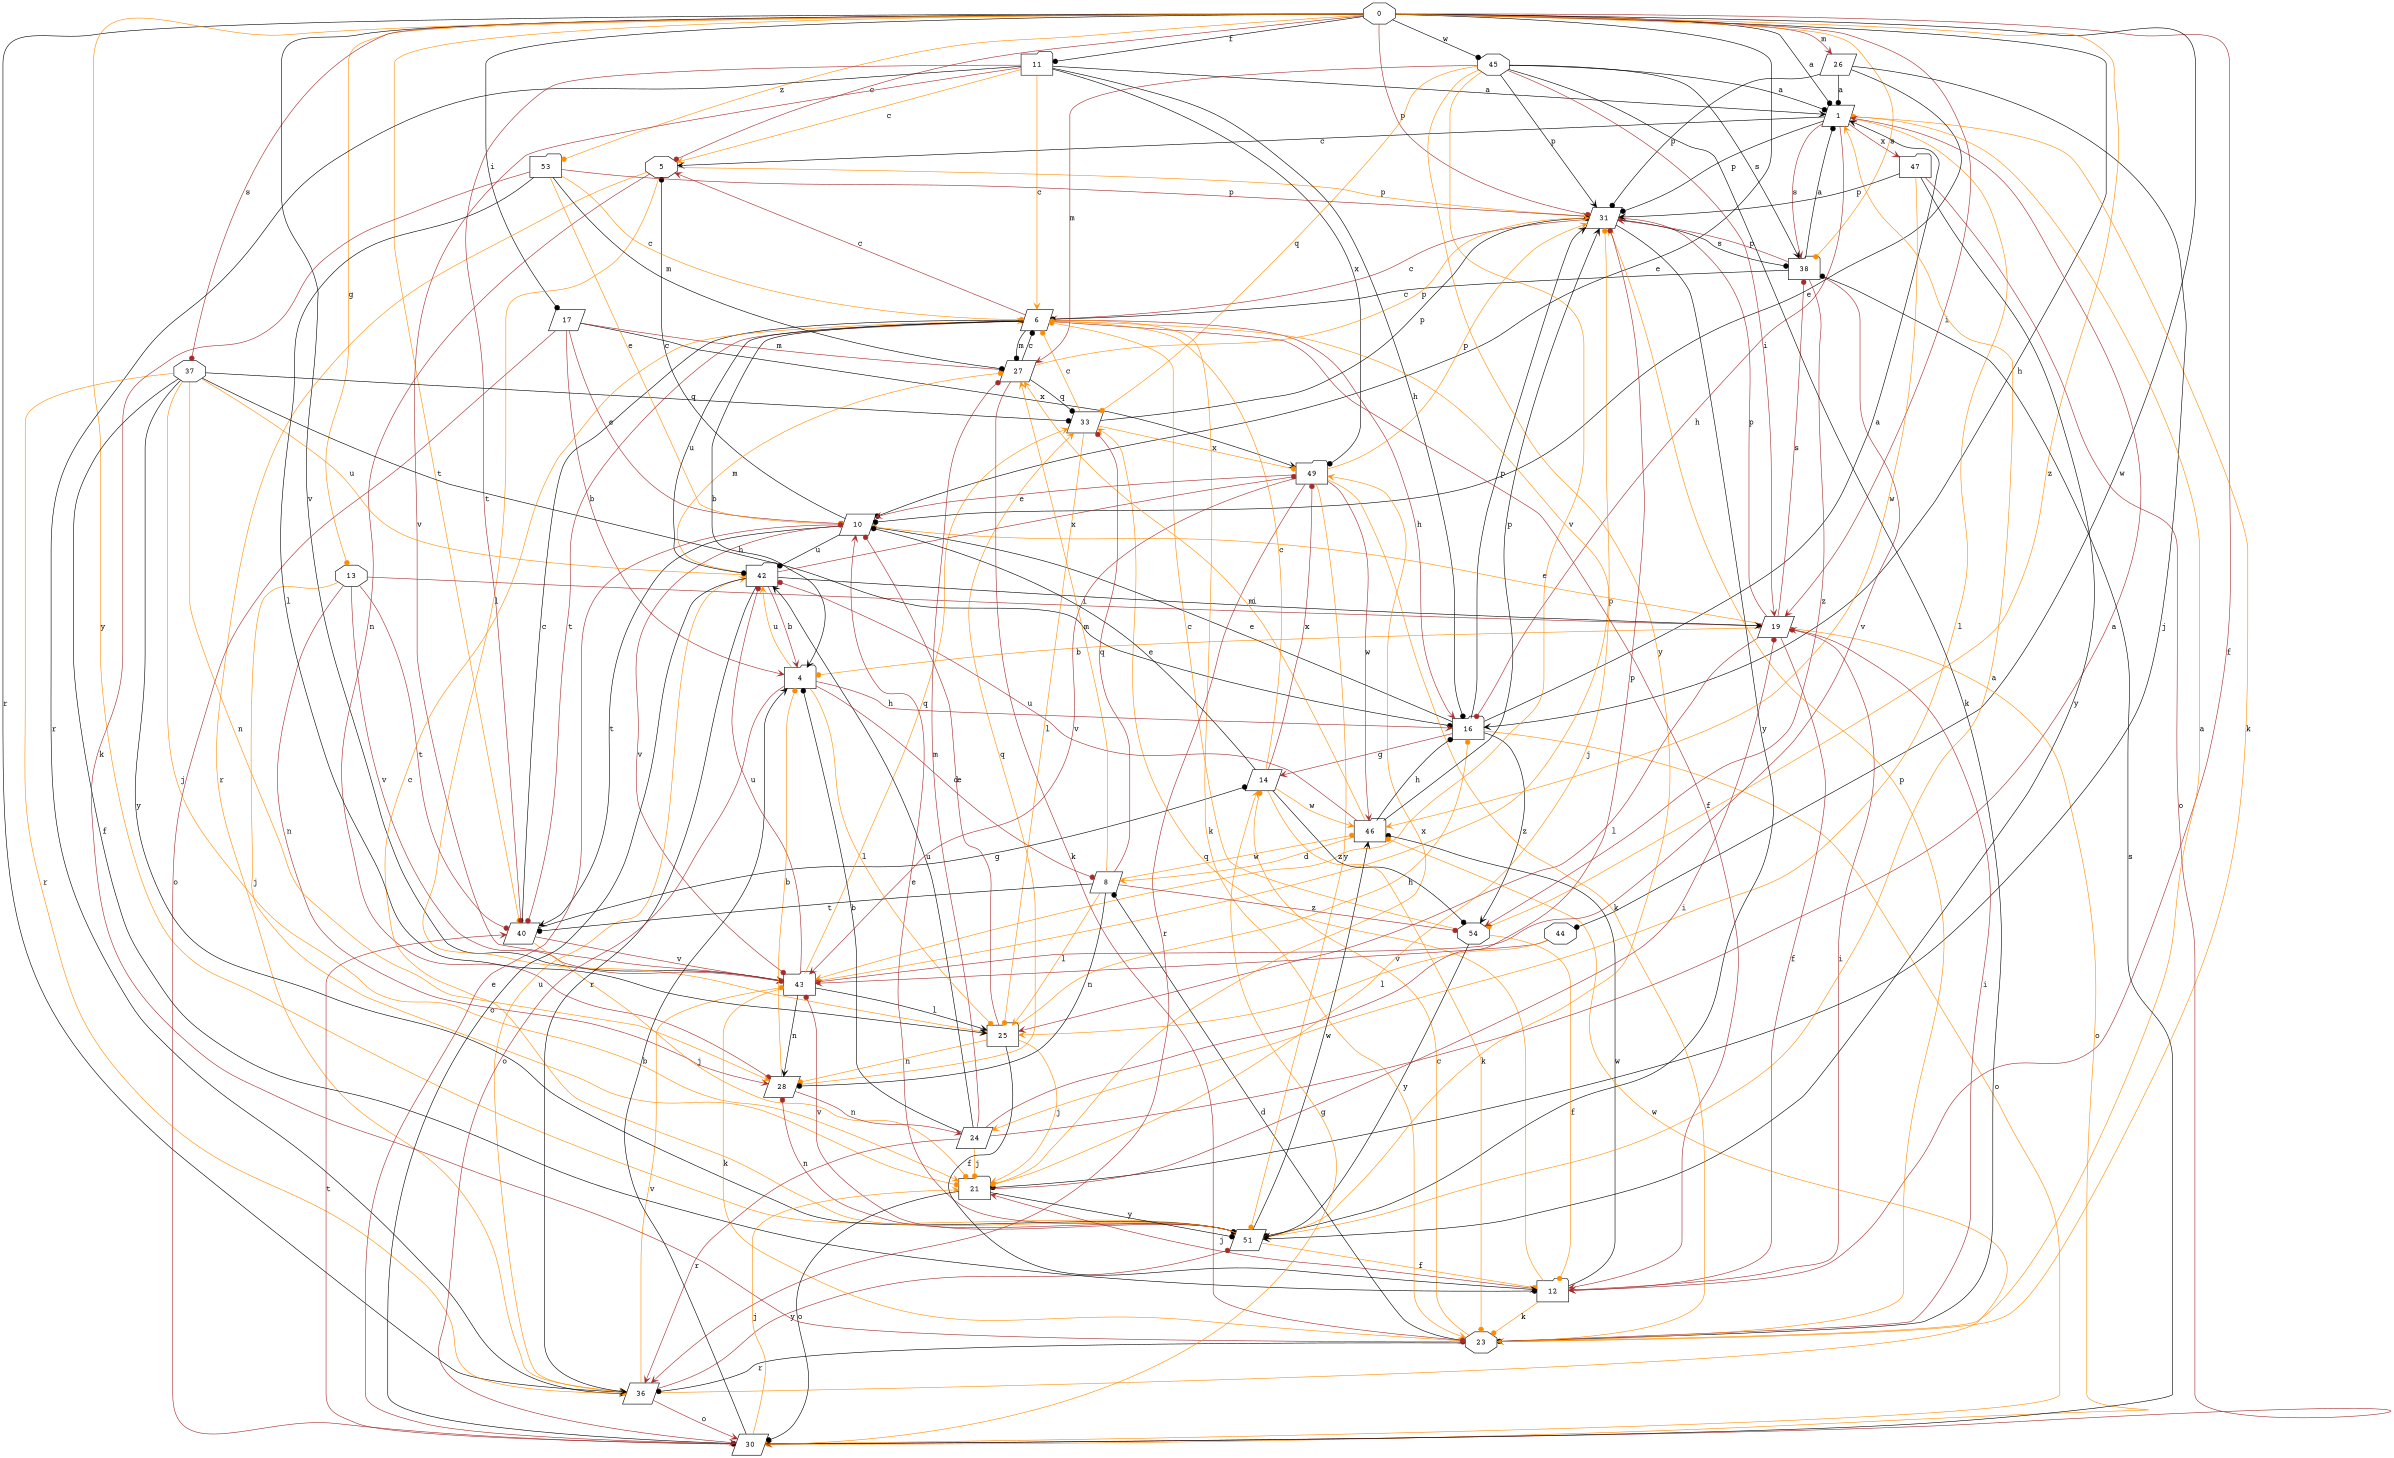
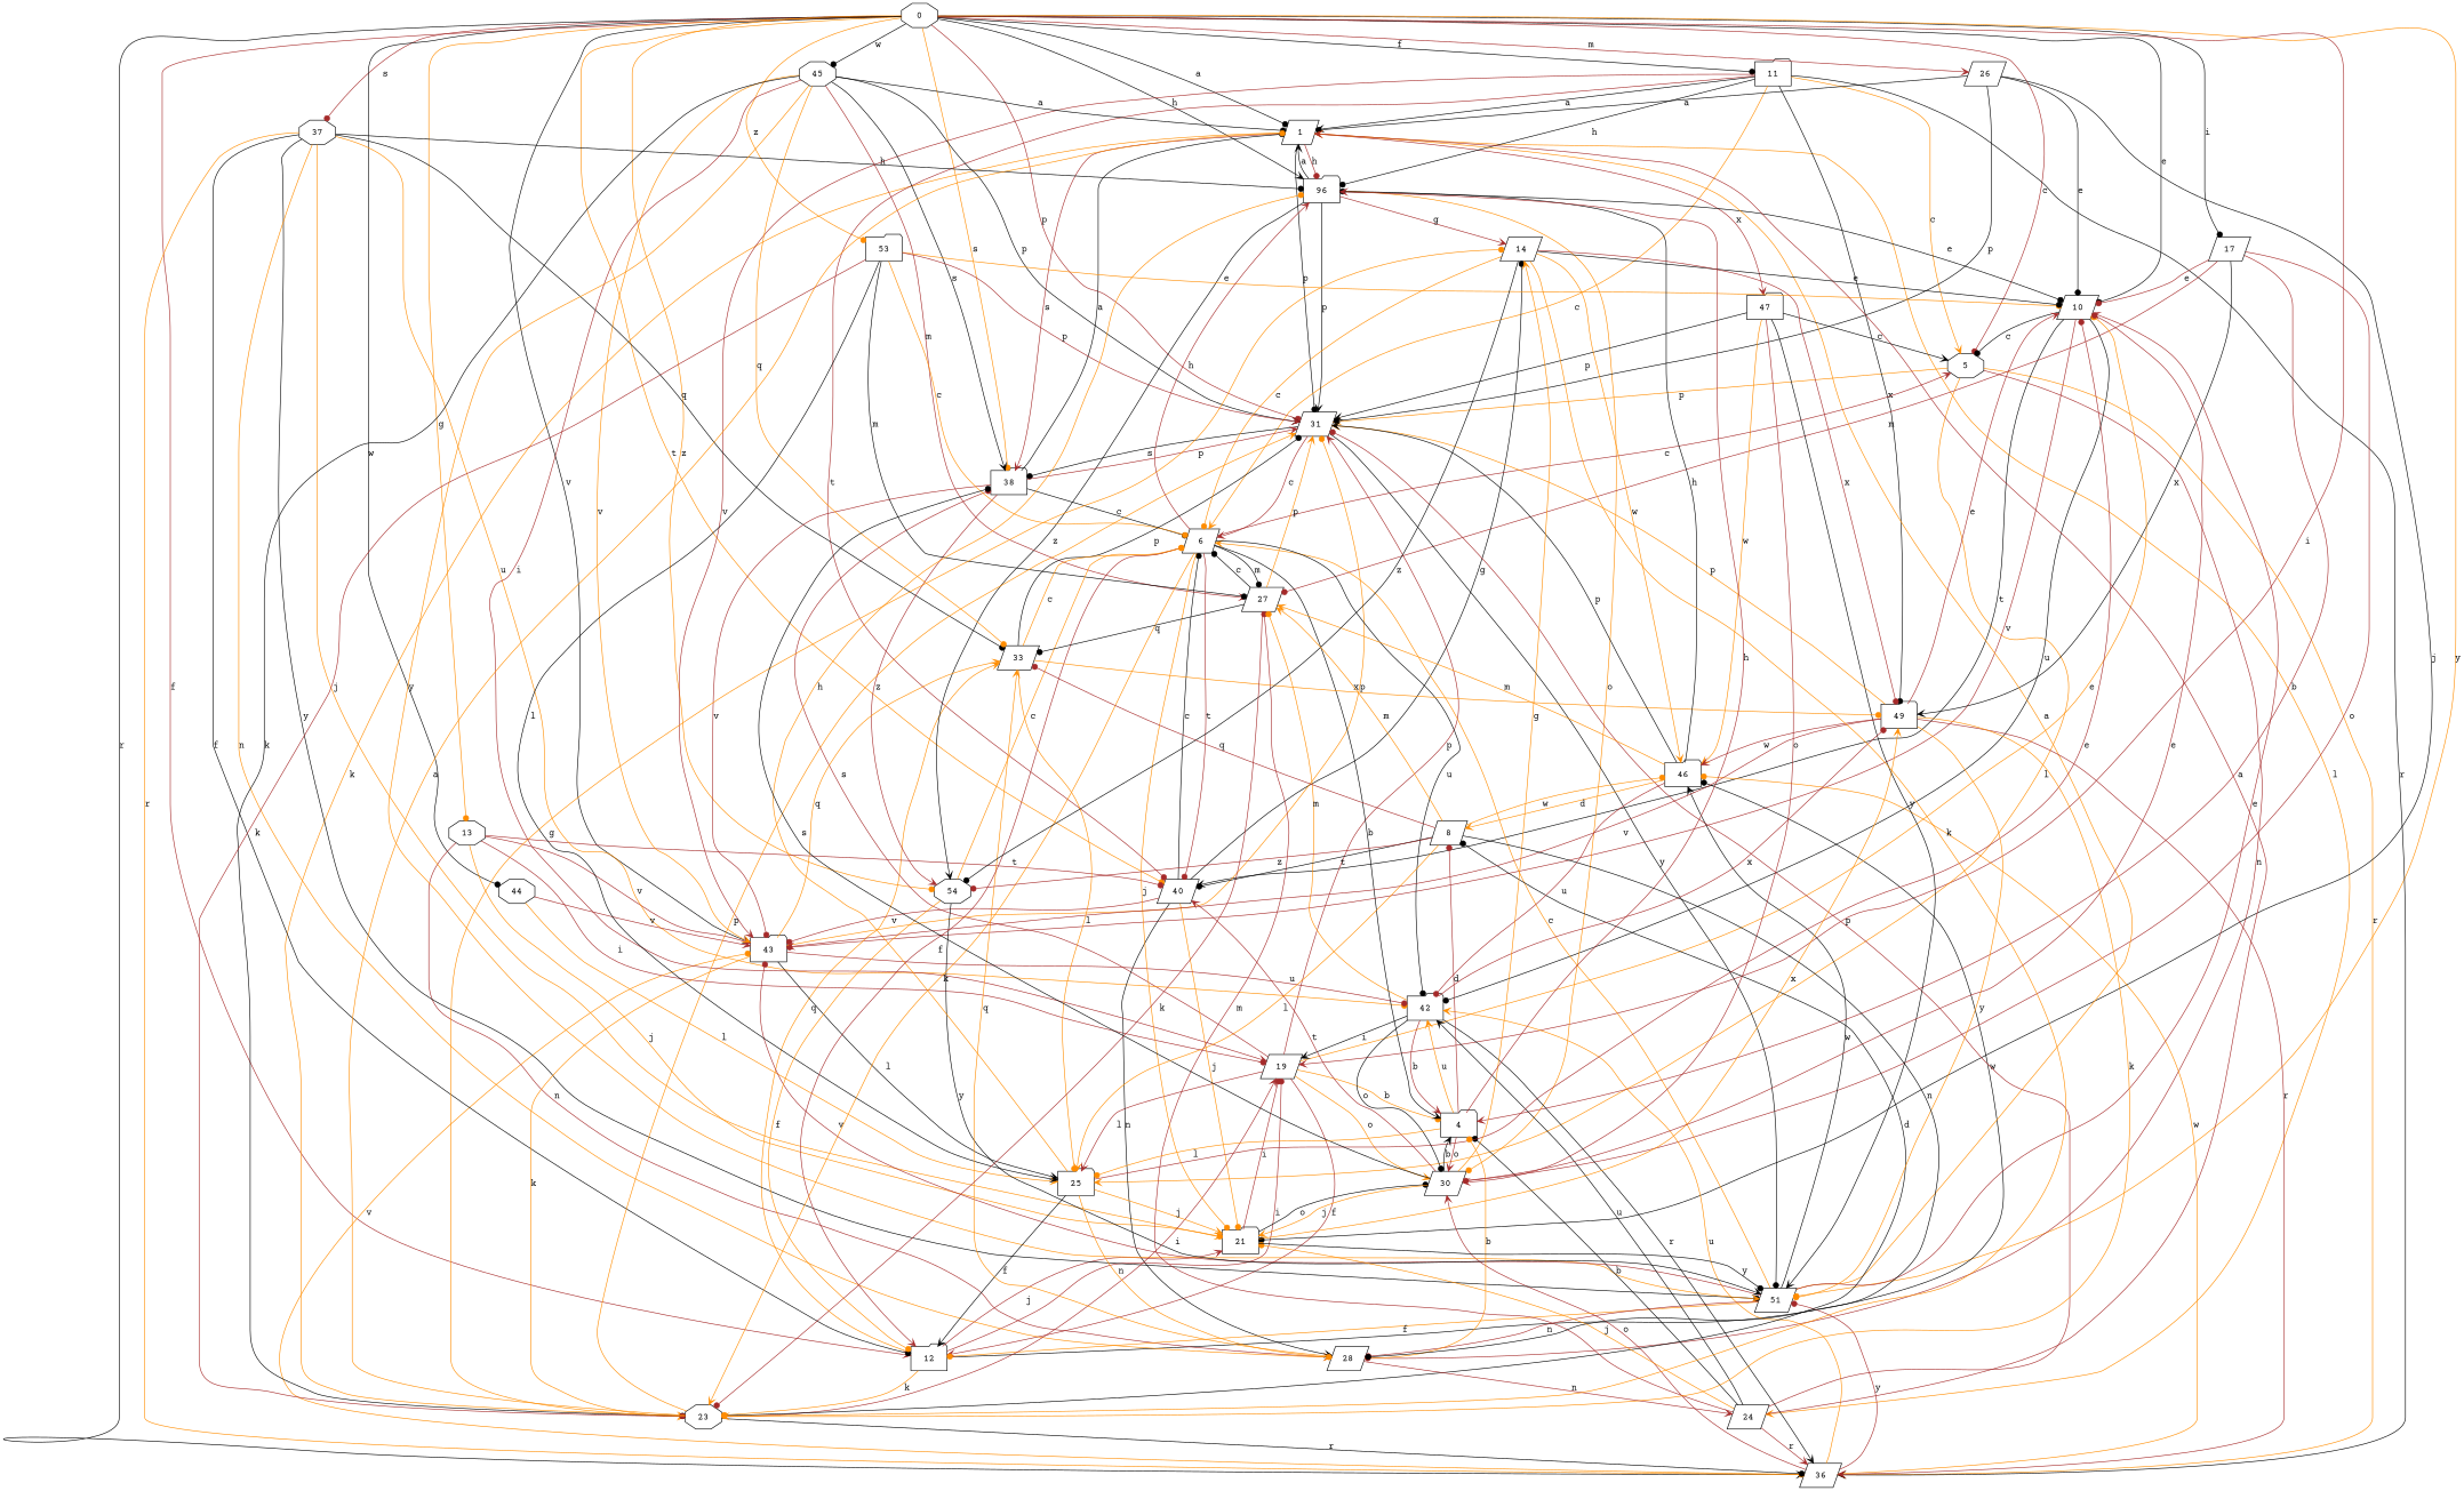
  strict digraph {
    fontname="Courier Prime"
    node [fontname="Courier Prime" shape=parallelogram]
    edge [arrowhead=dot color=darkorange fontname="Courier Prime"]
    0 [shape=octagon]
    1
    5 [shape=octagon]
    10
    11 [shape=folder]
    12 [shape=folder]
    13 [shape=octagon]
-   16 [shape=folder]
+   16 [shape=folder label=96]
    17
    19
    26
    31
    36
    37 [shape=octagon]
    38 [shape=folder]
    40
    43 [shape=folder]
    44 [shape=octagon]
    45 [shape=octagon]
    51
    53 [shape=folder]
    54 [shape=octagon]
    23 [shape=octagon]
    24
    47 [shape=folder]
    25 [shape=folder]
    28
    42 [shape=folder]
    6
    49 [shape=folder]
    21 [shape=folder]
    33
    46 [shape=folder]
    30
    14
    4 [shape=folder]
    27
    8
    0 -> 1 [color=black label=a]
    0 -> 5 [color=brown label=c]
    0 -> 10 [color=black label=e]
    0 -> 11 [color=black label=f]
    0 -> 12 [arrowhead=vee color=brown label=f]
    0 -> 13 [label=g]
    0 -> 16 [arrowhead=vee color=black label=h]
    0 -> 17 [color=black label=i]
    0 -> 19 [arrowhead=vee color=brown label=i]
    0 -> 26 [arrowhead=vee color=brown label=m]
    0 -> 31 [color=brown label=p]
    0 -> 36 [arrowhead=vee color=black label=r]
    0 -> 37 [color=brown label=s]
    0 -> 38 [label=s]
    0 -> 40 [label=t]
    0 -> 43 [arrowhead=vee color=black label=v]
    0 -> 44 [color=black label=w]
    0 -> 45 [color=black label=w]
    0 -> 51 [label=y]
    0 -> 53 [label=z]
    0 -> 54 [label=z]
-   1 -> 5 [arrowhead=vee color=black label=c]
+   47 -> 5 [arrowhead=vee color=black label=c]
    1 -> 16 [color=brown label=h]
    1 -> 31 [color=black label=p]
    1 -> 38 [arrowhead=vee color=brown label=s]
    1 -> 23 [arrowhead=vee label=k]
    1 -> 24 [arrowhead=vee label=l]
    1 -> 47 [arrowhead=vee color=brown label=x]
    5 -> 31 [arrowhead=vee label=p]
    5 -> 36 [arrowhead=vee label=r]
    5 -> 25 [arrowhead=vee label=l]
    5 -> 28 [color=brown label=n]
    10 -> 5 [color=black label=c]
    10 -> 40 [arrowhead=vee color=black label=t]
    10 -> 43 [color=brown label=v]
    10 -> 42 [color=black label=u]
    11 -> 1 [arrowhead=vee color=black label=a]
    11 -> 5 [arrowhead=vee label=c]
    11 -> 16 [color=black label=h]
    11 -> 36 [arrowhead=vee color=black label=r]
    11 -> 40 [color=brown label=t]
    11 -> 43 [arrowhead=vee color=brown label=v]
    11 -> 6 [arrowhead=vee label=c]
    11 -> 49 [color=black label=x]
    12 -> 19 [color=brown label=i]
    12 -> 23 [label=k]
    12 -> 21 [arrowhead=vee color=brown label=j]
    12 -> 33 [arrowhead=vee label=q]
    12 -> 46 [color=black label=w]
    13 -> 19 [color=brown label=i]
    13 -> 40 [color=brown label=t]
    13 -> 43 [arrowhead=vee color=brown label=v]
    13 -> 28 [arrowhead=vee color=brown label=n]
    13 -> 21 [label=j]
    16 -> 1 [arrowhead=vee color=black label=a]
    16 -> 10 [color=black label=e]
    16 -> 31 [arrowhead=vee color=black label=p]
    16 -> 54 [arrowhead=vee color=black label=z]
    16 -> 30 [label=o]
    16 -> 14 [arrowhead=vee color=brown label=g]
    17 -> 10 [color=brown label=e]
    17 -> 49 [arrowhead=vee color=black label=x]
    17 -> 30 [color=brown label=o]
    17 -> 4 [arrowhead=vee color=brown label=b]
    17 -> 27 [color=brown label=m]
    19 -> 10 [label=e]
    19 -> 12 [arrowhead=vee color=brown label=f]
    19 -> 31 [arrowhead=vee color=brown label=p]
    19 -> 38 [color=brown label=s]
    19 -> 25 [arrowhead=vee color=brown label=l]
    19 -> 30 [arrowhead=vee label=o]
    19 -> 4 [label=b]
    26 -> 1 [color=black label=a]
    26 -> 10 [color=black label=e]
    26 -> 31 [color=black label=p]
    26 -> 21 [color=black label=j]
    31 -> 38 [color=black label=s]
    31 -> 51 [color=black label=y]
    31 -> 6 [arrowhead=vee color=brown label=c]
    36 -> 43 [label=v]
    36 -> 51 [color=brown label=y]
    36 -> 42 [arrowhead=vee label=u]
    36 -> 46 [label=w]
    36 -> 30 [arrowhead=vee color=brown label=o]
    37 -> 12 [color=black label=f]
    37 -> 16 [color=black label=h]
    37 -> 36 [label=r]
    37 -> 51 [color=black label=y]
    37 -> 28 [arrowhead=vee label=n]
    37 -> 42 [label=u]
    37 -> 21 [arrowhead=vee label=j]
    37 -> 33 [color=black label=q]
    38 -> 1 [color=black label=a]
    38 -> 31 [arrowhead=vee color=brown label=p]
    38 -> 43 [color=brown label=v]
    38 -> 54 [arrowhead=vee color=brown label=z]
    38 -> 6 [color=black label=c]
    40 -> 43 [color=brown label=v]
    40 -> 6 [color=black label=c]
    40 -> 21 [label=j]
    40 -> 14 [color=black label=g]
    43 -> 31 [label=p]
    43 -> 23 [arrowhead=vee label=k]
    43 -> 25 [arrowhead=vee color=black label=l]
-   43 -> 28 [arrowhead=vee color=black label=n]
+   40 -> 28 [arrowhead=vee color=black label=n]
    43 -> 42 [color=brown label=u]
    43 -> 33 [arrowhead=vee label=q]
    44 -> 43 [arrowhead=vee color=brown label=v]
    44 -> 25 [arrowhead=vee label=l]
    45 -> 1 [color=black label=a]
    45 -> 19 [arrowhead=vee color=brown label=i]
    45 -> 31 [arrowhead=vee color=black label=p]
    45 -> 38 [arrowhead=vee color=black label=s]
    45 -> 43 [arrowhead=vee label=v]
    45 -> 51 [arrowhead=vee label=y]
    45 -> 23 [color=black label=k]
    45 -> 33 [label=q]
    45 -> 27 [arrowhead=vee color=brown label=m]
    51 -> 1 [arrowhead=vee label=a]
    51 -> 10 [arrowhead=vee color=brown label=e]
    51 -> 12 [label=f]
    51 -> 43 [color=brown label=v]
    51 -> 28 [color=brown label=n]
    51 -> 6 [arrowhead=vee label=c]
    51 -> 46 [arrowhead=vee color=black label=w]
    53 -> 10 [label=e]
    53 -> 31 [arrowhead=vee color=brown label=p]
    53 -> 23 [color=brown label=k]
    53 -> 25 [arrowhead=vee color=black label=l]
    53 -> 6 [label=c]
    53 -> 27 [color=black label=m]
    54 -> 12 [label=f]
    54 -> 51 [arrowhead=vee color=black label=y]
    54 -> 6 [label=c]
    23 -> 1 [label=a]
    23 -> 19 [arrowhead=vee color=brown label=i]
    23 -> 31 [arrowhead=vee label=p]
    23 -> 36 [color=black label=r]
-   23 -> 14 [label=c]
+   23 -> 14 [label=g]
    23 -> 8 [color=black label=d]
    24 -> 1 [arrowhead=vee color=brown label=a]
    24 -> 31 [color=brown label=p]
    24 -> 36 [arrowhead=vee color=brown label=r]
    24 -> 42 [arrowhead=vee color=black label=u]
    24 -> 21 [label=j]
    24 -> 4 [color=black label=b]
    24 -> 27 [color=brown label=m]
    47 -> 31 [arrowhead=vee color=black label=p]
    47 -> 51 [arrowhead=vee color=black label=y]
    47 -> 46 [arrowhead=vee label=w]
    47 -> 30 [arrowhead=vee color=brown label=o]
    25 -> 10 [color=brown label=e]
    25 -> 12 [arrowhead=vee color=black label=f]
    25 -> 16 [label=h]
    25 -> 28 [label=n]
    25 -> 21 [arrowhead=vee label=j]
    28 -> 24 [arrowhead=vee color=brown label=n]
    28 -> 33 [arrowhead=vee label=q]
    28 -> 4 [label=b]
    42 -> 19 [arrowhead=vee color=black label=i]
    42 -> 36 [arrowhead=vee color=black label=r]
    42 -> 49 [color=brown label=x]
    42 -> 30 [color=black label=o]
    42 -> 4 [arrowhead=vee color=brown label=b]
    42 -> 27 [label=m]
    6 -> 5 [arrowhead=vee color=brown label=c]
    6 -> 12 [arrowhead=vee color=brown label=f]
    6 -> 16 [arrowhead=vee color=brown label=h]
    6 -> 40 [color=brown label=t]
    6 -> 23 [arrowhead=vee label=k]
    6 -> 42 [color=black label=u]
    6 -> 21 [label=j]
    6 -> 4 [arrowhead=vee color=black label=b]
    6 -> 27 [color=black label=m]
    49 -> 10 [arrowhead=vee color=brown label=e]
    49 -> 31 [arrowhead=vee label=p]
    49 -> 36 [arrowhead=vee color=brown label=r]
    49 -> 43 [arrowhead=vee color=brown label=v]
    49 -> 51 [label=y]
    49 -> 23 [arrowhead=vee label=k]
    49 -> 46 [arrowhead=vee color=brown label=w]
    21 -> 19 [color=brown label=i]
    21 -> 51 [color=black label=y]
    21 -> 49 [arrowhead=vee label=x]
    21 -> 30 [color=black label=o]
    33 -> 31 [color=black label=p]
    33 -> 25 [label=l]
    33 -> 6 [label=c]
    33 -> 49 [label=x]
    46 -> 16 [color=black label=h]
    46 -> 31 [arrowhead=vee color=black label=p]
    46 -> 42 [color=brown label=u]
    46 -> 27 [arrowhead=vee label=m]
    46 -> 8 [arrowhead=vee label=d]
    30 -> 10 [color=brown label=e]
    30 -> 38 [color=black label=s]
    30 -> 40 [arrowhead=vee color=brown label=t]
    30 -> 21 [arrowhead=vee label=j]
    30 -> 14 [arrowhead=vee label=g]
    30 -> 4 [arrowhead=vee color=black label=b]
    14 -> 10 [color=black label=e]
    14 -> 54 [color=black label=z]
    14 -> 23 [label=k]
    14 -> 6 [label=c]
    14 -> 49 [color=brown label=x]
    14 -> 46 [arrowhead=vee label=w]
    4 -> 16 [arrowhead=vee color=brown label=h]
    4 -> 25 [label=l]
    4 -> 42 [arrowhead=vee label=u]
    4 -> 30 [arrowhead=vee color=brown label=o]
    4 -> 8 [color=brown label=d]
    27 -> 31 [arrowhead=vee label=p]
    27 -> 23 [color=brown label=k]
    27 -> 6 [color=black label=c]
    27 -> 33 [color=black label=q]
    8 -> 40 [color=black label=t]
    8 -> 54 [color=brown label=z]
    8 -> 25 [arrowhead=vee label=l]
    8 -> 28 [color=black label=n]
    8 -> 33 [color=brown label=q]
    8 -> 46 [label=w]
    8 -> 27 [arrowhead=vee label=m]
  }
